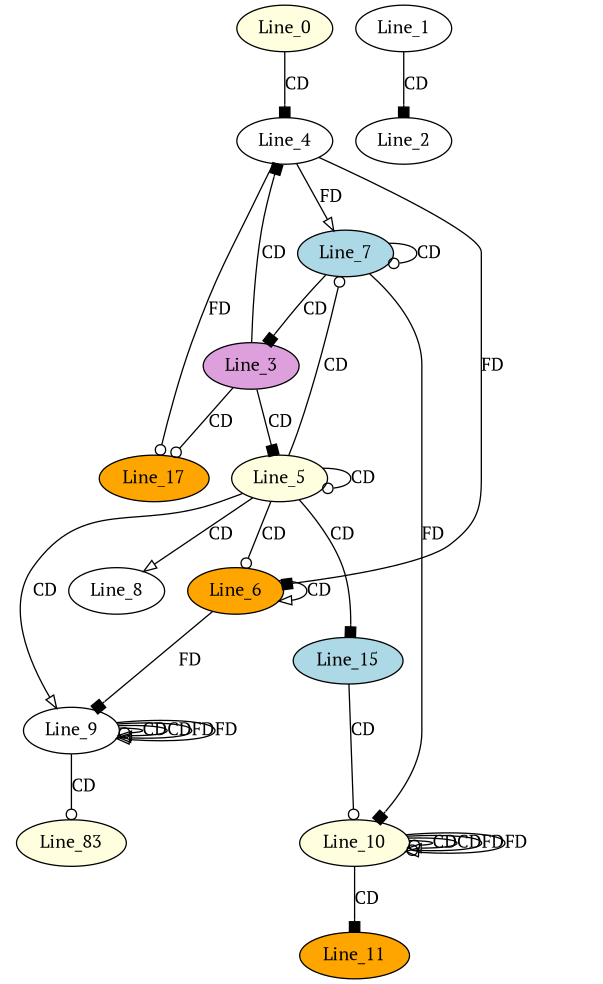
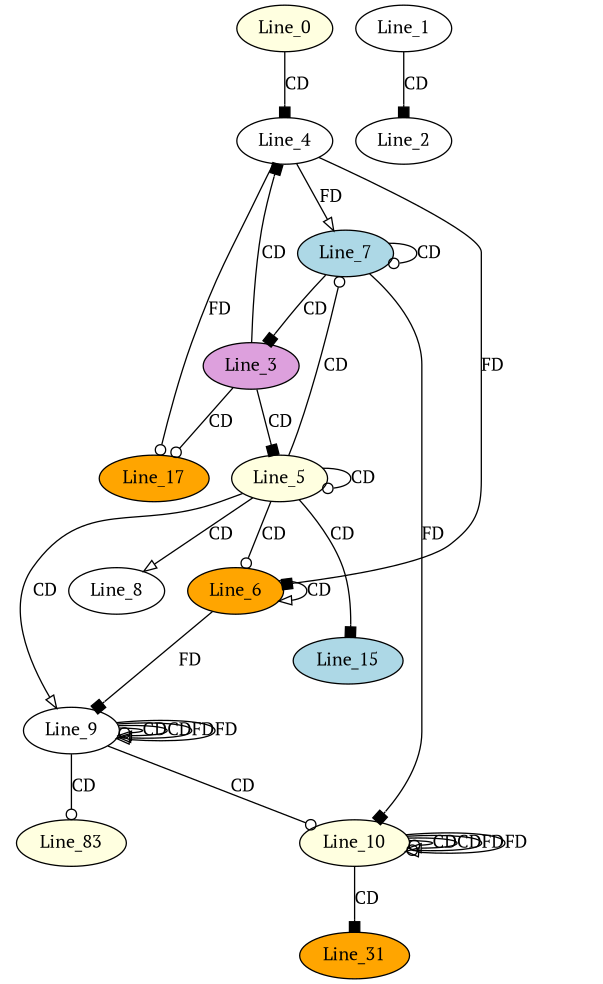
  digraph {
    fontname="PT Serif"
    node [fillcolor=white fontname="PT Serif" style=filled]
    edge [arrowhead=odot fontname="PT Serif"]
    Line_0 [fillcolor=lightyellow]
    Line_4
    Line_1
    Line_2
    Line_3 [fillcolor=plum]
    Line_5 [fillcolor=lightyellow]
    Line_17 [fillcolor=orange]
    Line_6 [fillcolor=orange]
    Line_7 [fillcolor=lightblue]
    Line_8
    Line_9
    Line_15 [fillcolor=lightblue]
    Line_10 [fillcolor=lightyellow]
    n14 [fillcolor=lightyellow label=Line_83]
-   Line_11 [fillcolor=orange]
+   Line_11 [fillcolor=orange label=Line_31]
    Line_0 -> Line_4 [arrowhead=box label=CD]
    Line_4 -> Line_17 [label=FD]
    Line_4 -> Line_6 [arrowhead=box label=FD]
    Line_4 -> Line_7 [arrowhead=onormal label=FD]
    Line_1 -> Line_2 [arrowhead=box label=CD]
    Line_3 -> Line_4 [arrowhead=box label=CD]
    Line_3 -> Line_5 [arrowhead=box label=CD]
    Line_3 -> Line_17 [label=CD]
    Line_5 -> Line_5 [label=CD]
    Line_5 -> Line_6 [label=CD]
    Line_5 -> Line_7 [label=CD]
    Line_5 -> Line_8 [arrowhead=onormal label=CD]
    Line_5 -> Line_9 [arrowhead=onormal label=CD]
    Line_5 -> Line_15 [arrowhead=box label=CD]
    Line_6 -> Line_6 [arrowhead=onormal label=CD]
    Line_6 -> Line_9 [arrowhead=box label=FD]
    Line_7 -> Line_3 [arrowhead=box label=CD]
    Line_7 -> Line_7 [label=CD]
    Line_7 -> Line_10 [arrowhead=box label=FD]
    Line_9 -> Line_9 [label=CD]
    Line_9 -> Line_9 [arrowhead=onormal label=CD]
    Line_9 -> Line_9 [arrowhead=onormal label=FD]
    Line_9 -> Line_9 [arrowhead=onormal label=FD]
-   Line_15 -> Line_10 [label=CD]
+   Line_9 -> Line_10 [label=CD]
    Line_9 -> n14 [label=CD]
    Line_10 -> Line_10 [label=CD]
    Line_10 -> Line_10 [arrowhead=onormal label=CD]
    Line_10 -> Line_10 [label=FD]
    Line_10 -> Line_10 [arrowhead=onormal label=FD]
    Line_10 -> Line_11 [arrowhead=box label=CD]
  }
